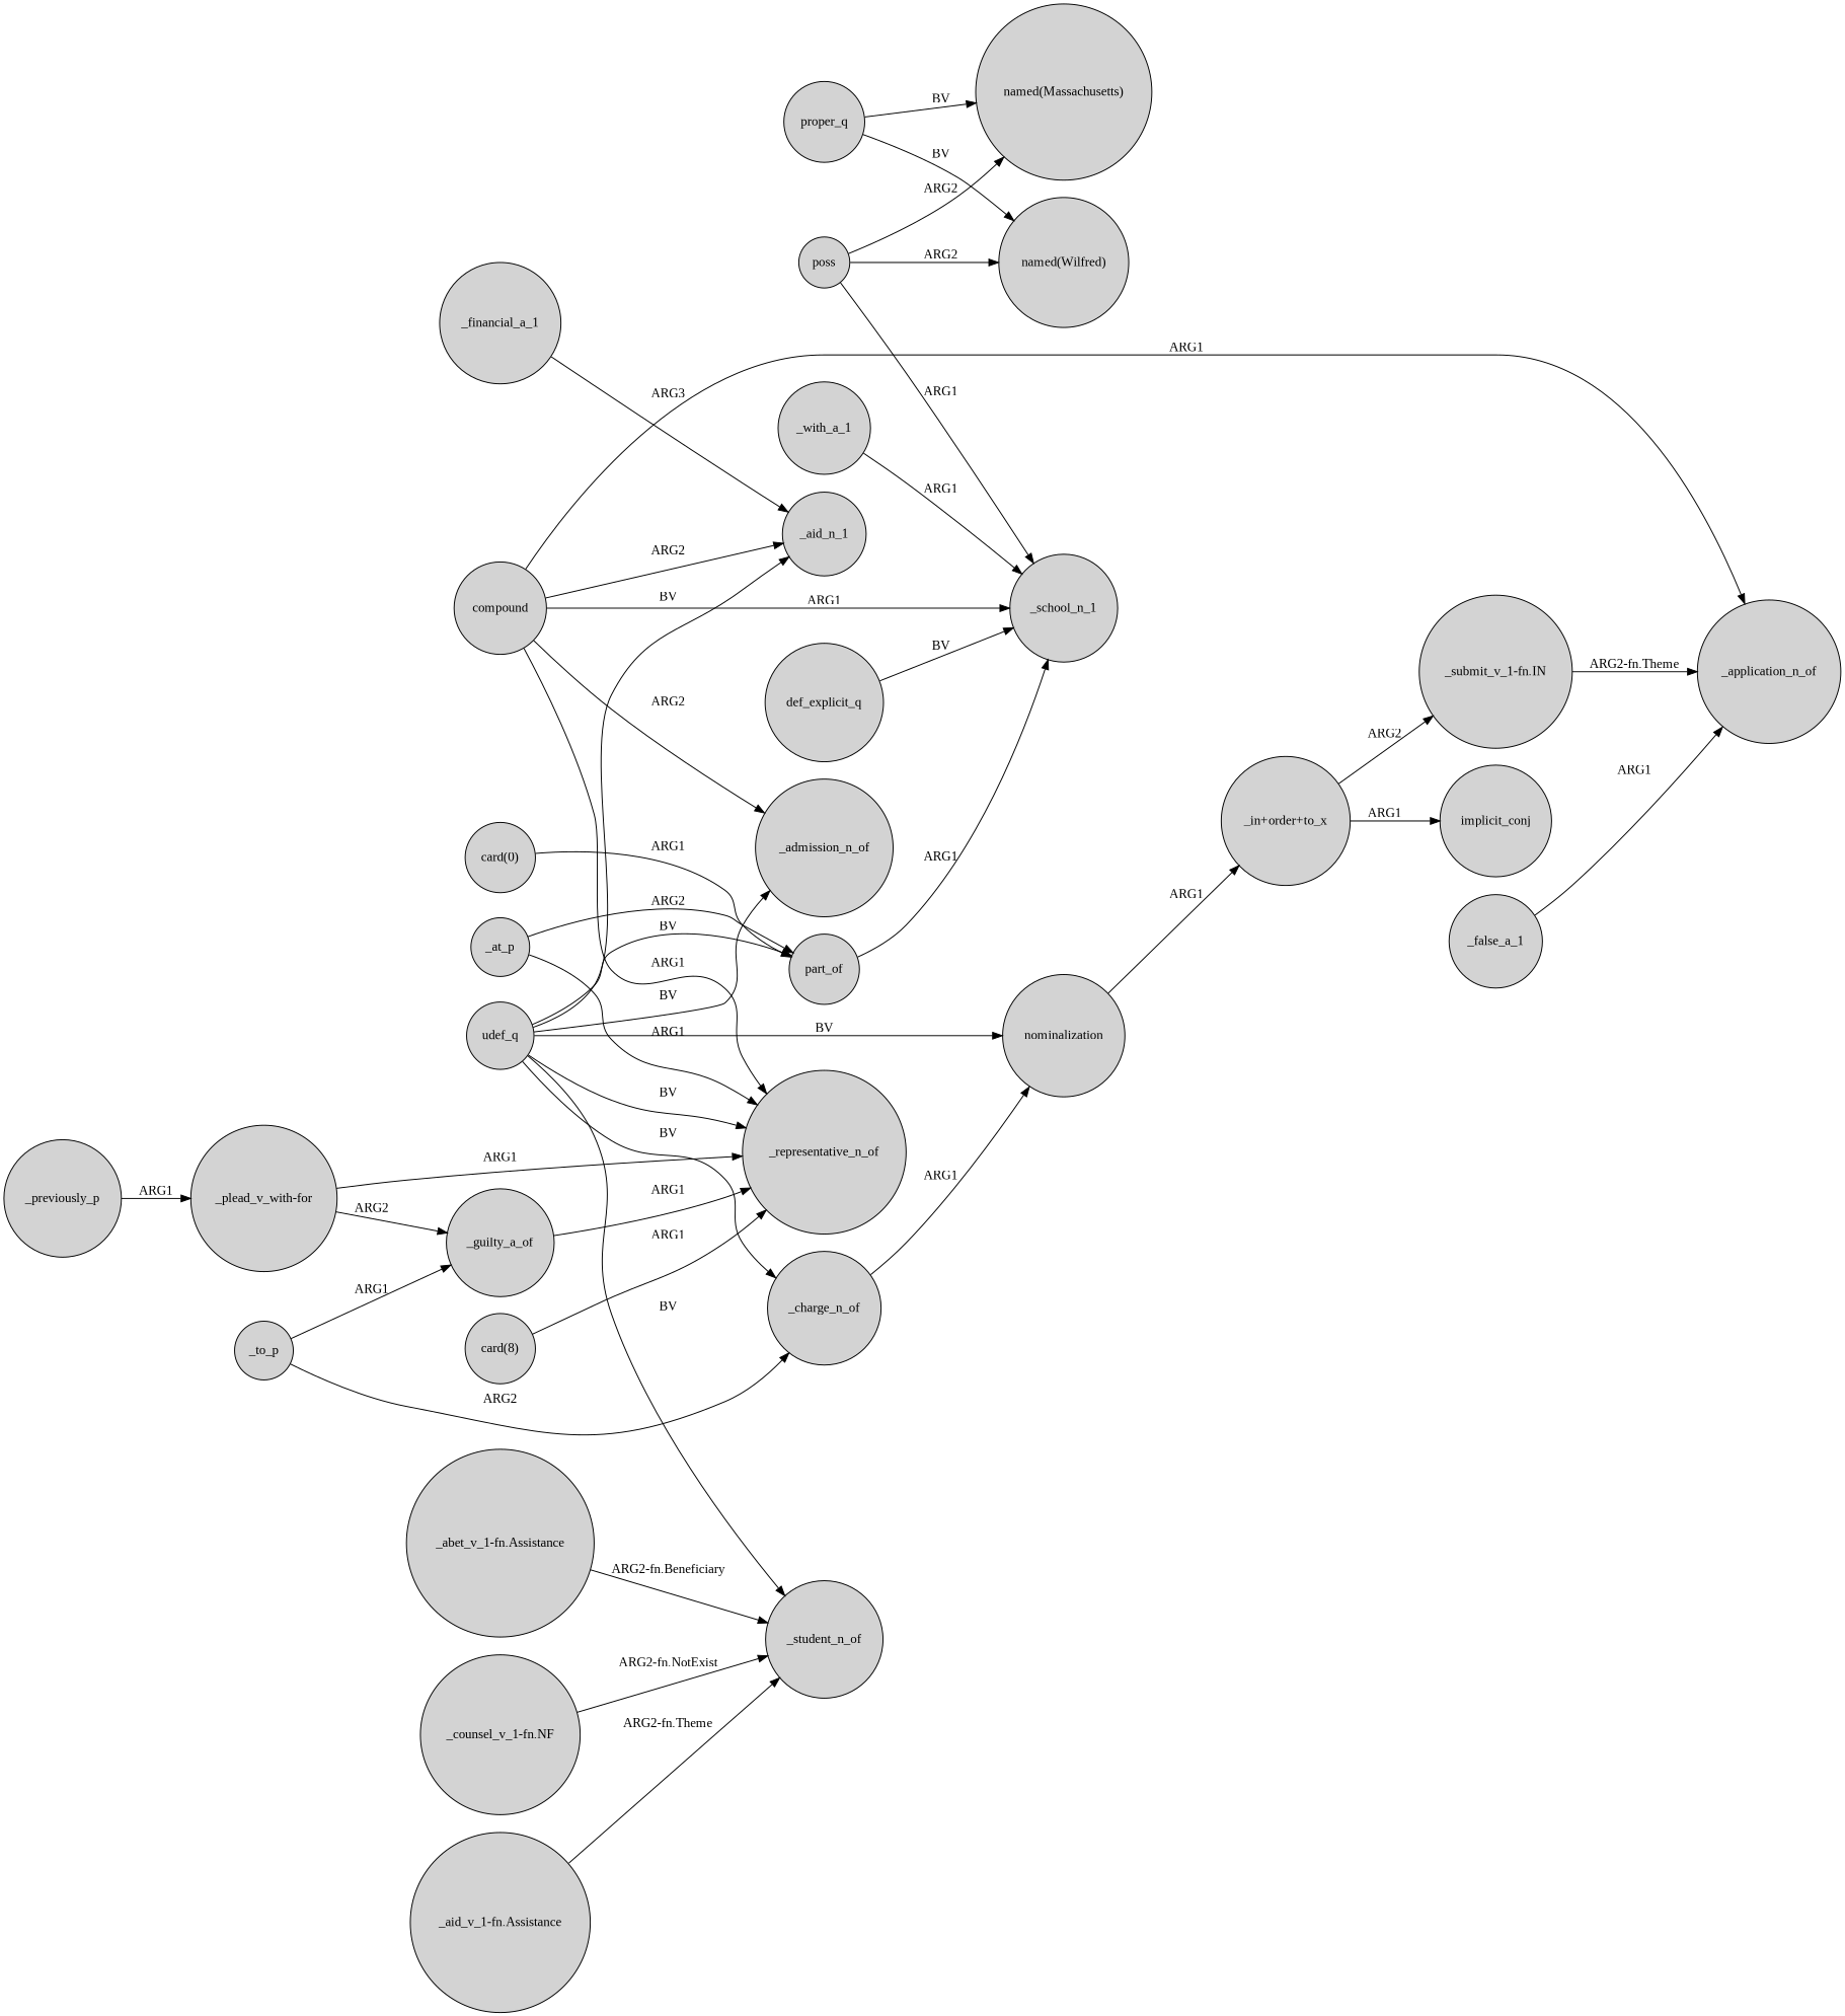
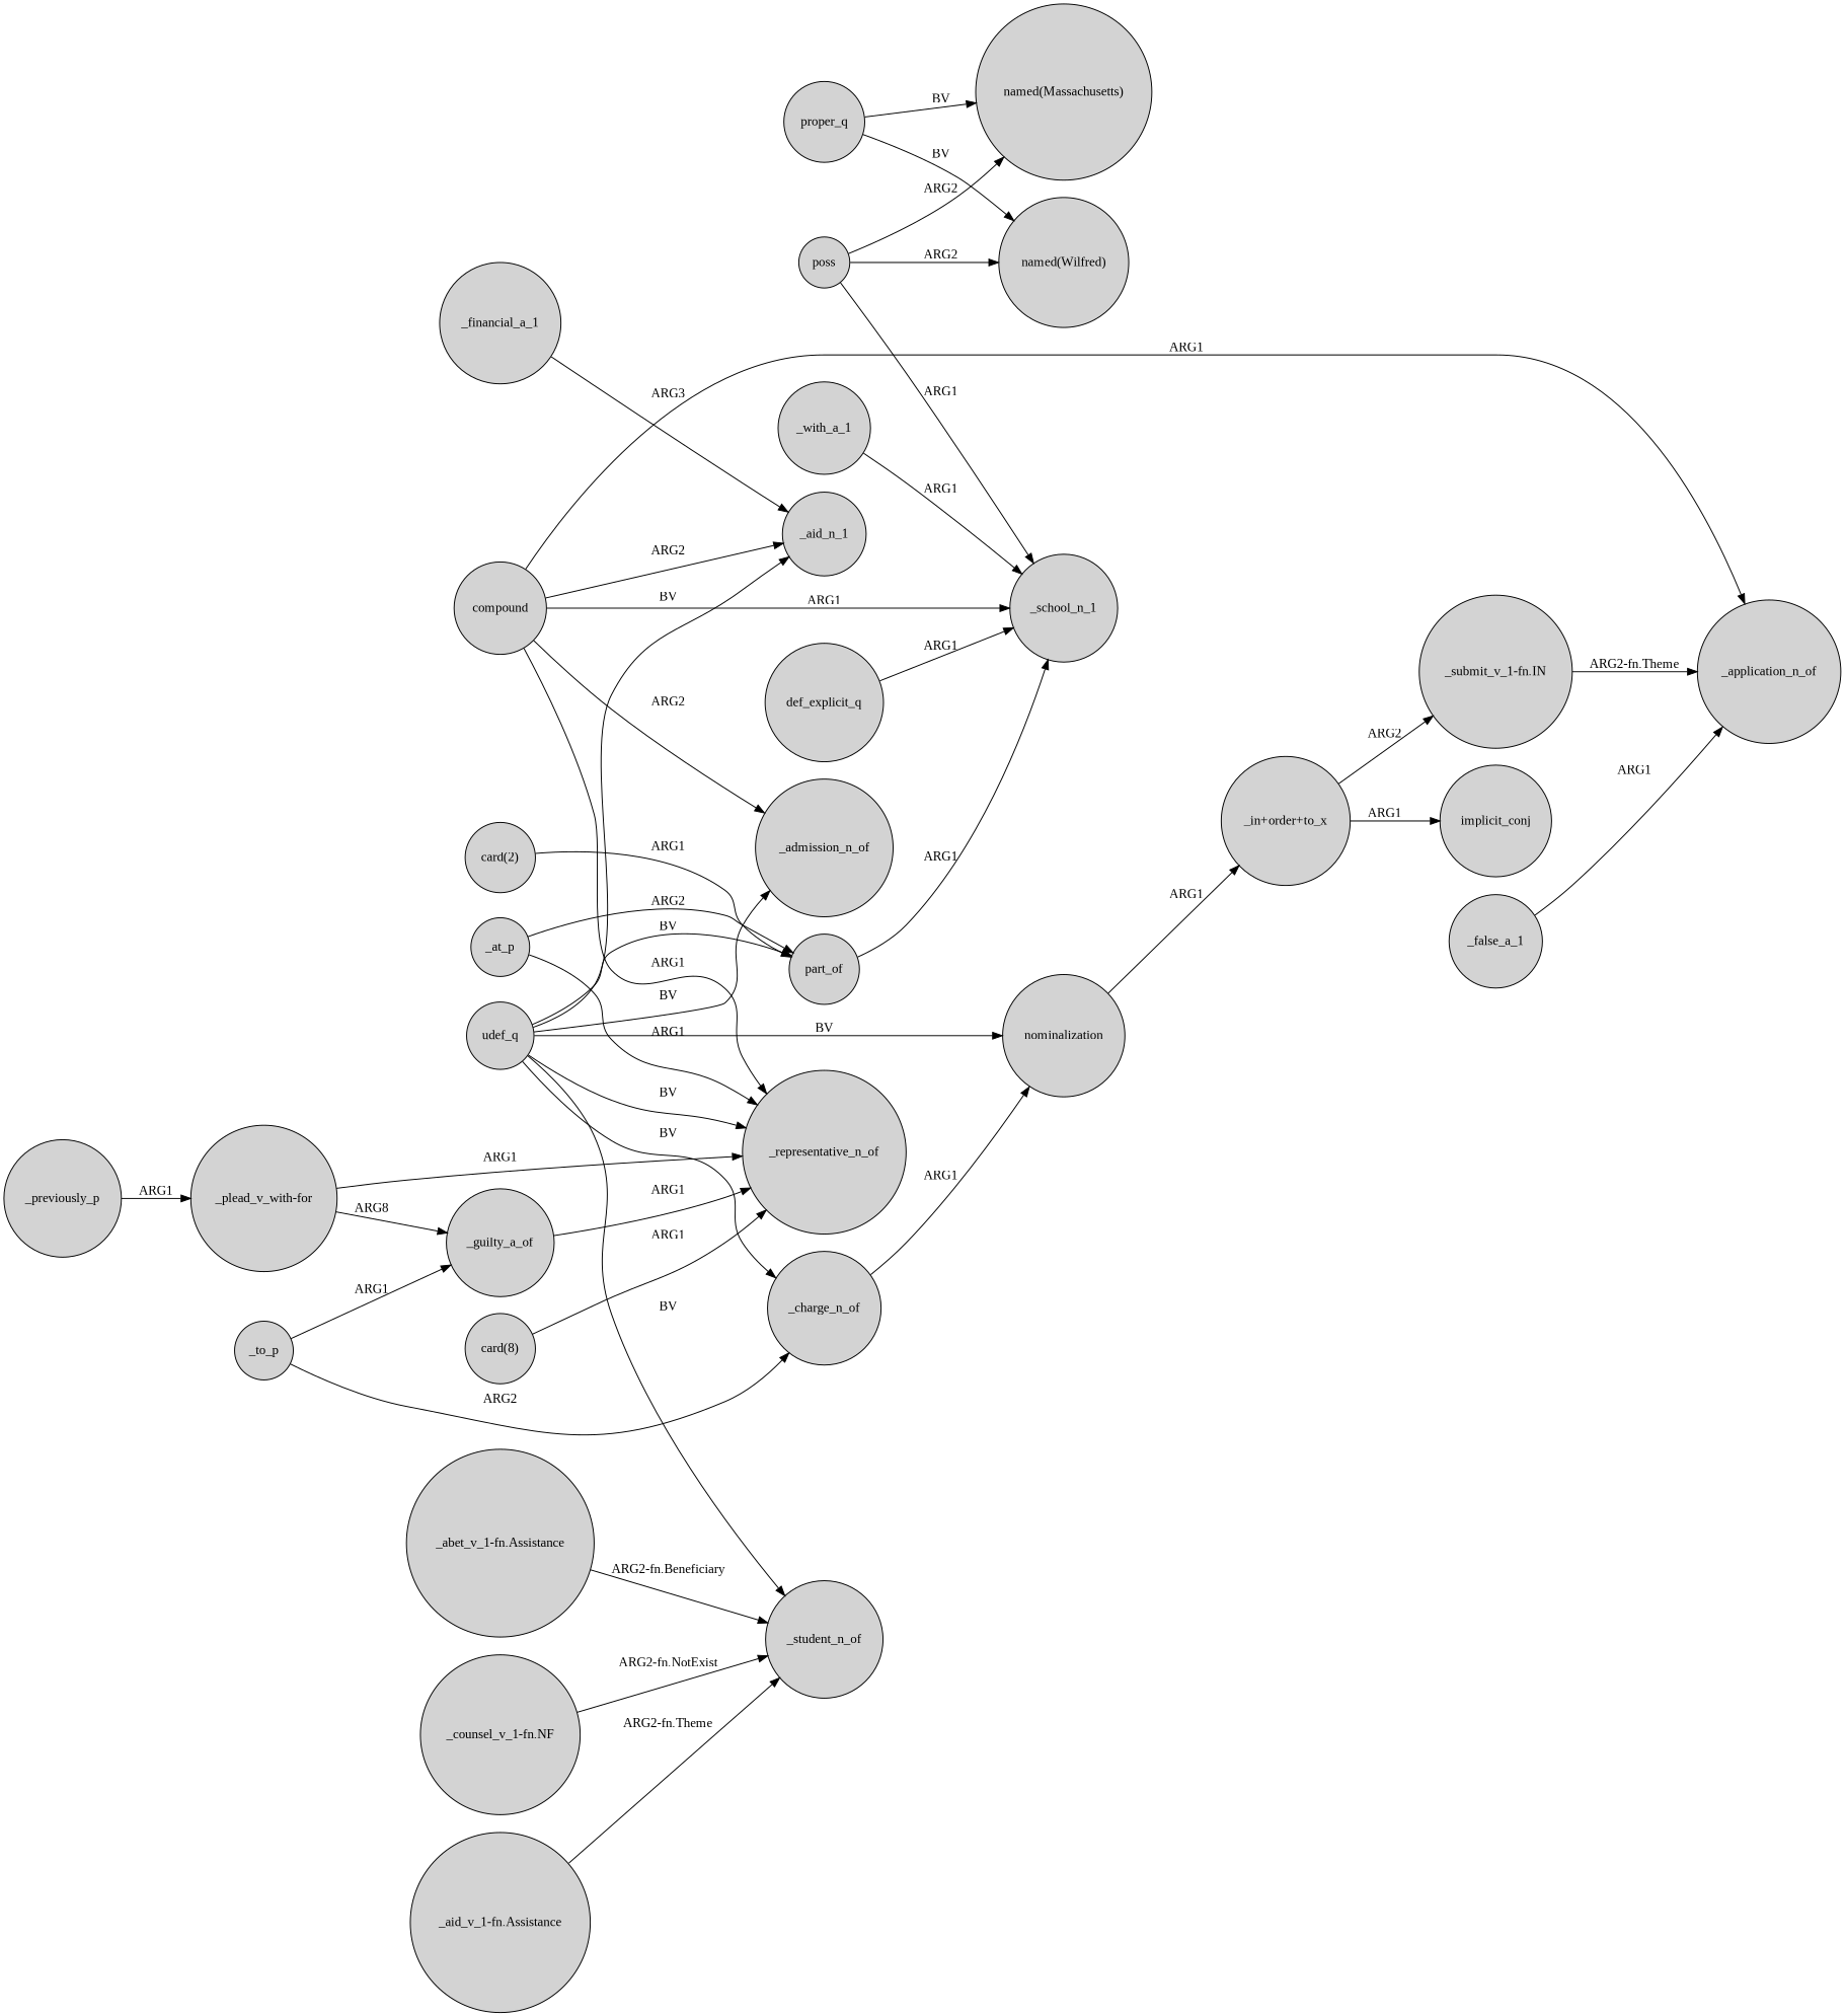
  digraph {
    fontname="Liberation Serif"
    rankdir=LR
    node [fontname="Liberation Serif" shape=circle style=filled]
    edge [fontname="Liberation Serif"]
    n1 [label=_with_a_1]
    _school_n_1
    poss
    "named(Wilfred)"
    "named(Massachusetts)"
    compound
    _application_n_of
    _admission_n_of
    _representative_n_of
    _aid_n_1
    udef_q
    part_of
    _student_n_of
    _charge_n_of
    nominalization
    "_in+order+to_x"
    implicit_conj
    "_submit_v_1-fn.IN"
    _false_a_1
    "_counsel_v_1-fn.NF"
    "_plead_v_with-for"
    _guilty_a_of
    _to_p
    _previously_p
-   "card(2)" [label="card(0)"]
+   "card(2)"
    "_aid_v_1-fn.Assistance"
    "card(8)"
    _financial_a_1
    def_explicit_q
    proper_q
    "_abet_v_1-fn.Assistance"
    _at_p
    n1 -> _school_n_1 [label=ARG1]
    poss -> _school_n_1 [label=ARG1]
    poss -> "named(Wilfred)" [label=ARG2]
    poss -> "named(Massachusetts)" [label=ARG2]
    compound -> _school_n_1 [label=ARG1]
    compound -> _application_n_of [label=ARG1]
    compound -> _admission_n_of [label=ARG2]
    compound -> _representative_n_of [label=ARG1]
    compound -> _aid_n_1 [label=ARG2]
    udef_q -> _admission_n_of [label=BV]
    udef_q -> _representative_n_of [label=BV]
    udef_q -> _aid_n_1 [label=BV]
    udef_q -> part_of [label=BV]
    udef_q -> _student_n_of [label=BV]
    udef_q -> _charge_n_of [label=BV]
    udef_q -> nominalization [label=BV]
    part_of -> _school_n_1 [label=ARG1]
    _charge_n_of -> nominalization [label=ARG1]
    nominalization -> "_in+order+to_x" [label=ARG1]
    "_in+order+to_x" -> implicit_conj [label=ARG1]
    "_in+order+to_x" -> "_submit_v_1-fn.IN" [label=ARG2]
    "_submit_v_1-fn.IN" -> _application_n_of [label="ARG2-fn.Theme"]
    _false_a_1 -> _application_n_of [label=ARG1]
    "_counsel_v_1-fn.NF" -> _student_n_of [label="ARG2-fn.NotExist"]
    "_plead_v_with-for" -> _representative_n_of [label=ARG1]
-   "_plead_v_with-for" -> _guilty_a_of [label=ARG2]
+   "_plead_v_with-for" -> _guilty_a_of [label=ARG8]
    _guilty_a_of -> _representative_n_of [label=ARG1]
    _to_p -> _charge_n_of [label=ARG2]
    _to_p -> _guilty_a_of [label=ARG1]
    _previously_p -> "_plead_v_with-for" [label=ARG1]
    "card(2)" -> part_of [label=ARG1]
    "_aid_v_1-fn.Assistance" -> _student_n_of [label="ARG2-fn.Theme"]
    "card(8)" -> _representative_n_of [label=ARG1]
    _financial_a_1 -> _aid_n_1 [label=ARG3]
-   def_explicit_q -> _school_n_1 [label=BV]
+   def_explicit_q -> _school_n_1 [label=ARG1]
    proper_q -> "named(Wilfred)" [label=BV]
    proper_q -> "named(Massachusetts)" [label=BV]
    "_abet_v_1-fn.Assistance" -> _student_n_of [label="ARG2-fn.Beneficiary"]
    _at_p -> _representative_n_of [label=ARG1]
    _at_p -> part_of [label=ARG2]
  }
